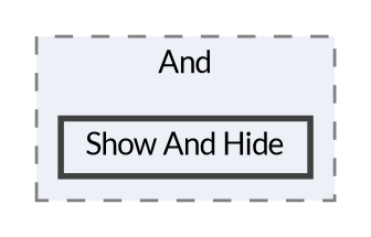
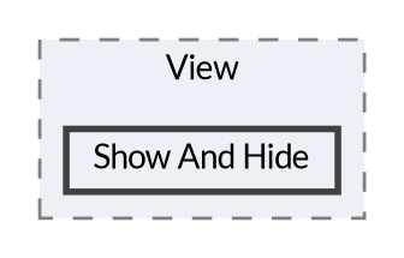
  digraph {
    compound=true
    fontname=Lato
    n1 [color=grey25 fillcolor="#edf0f7" fontname=Lato fontsize=10 height=0.2 label="Show And Hide" shape=box style="filled,bold" width=0.4]
    subgraph cluster_1 {
      bgcolor="#edf0f7"
      fontsize=10
-     label=And
+     label=View
      pencolor=grey50
      style="filled,dashed"
      n1
    }
  }
